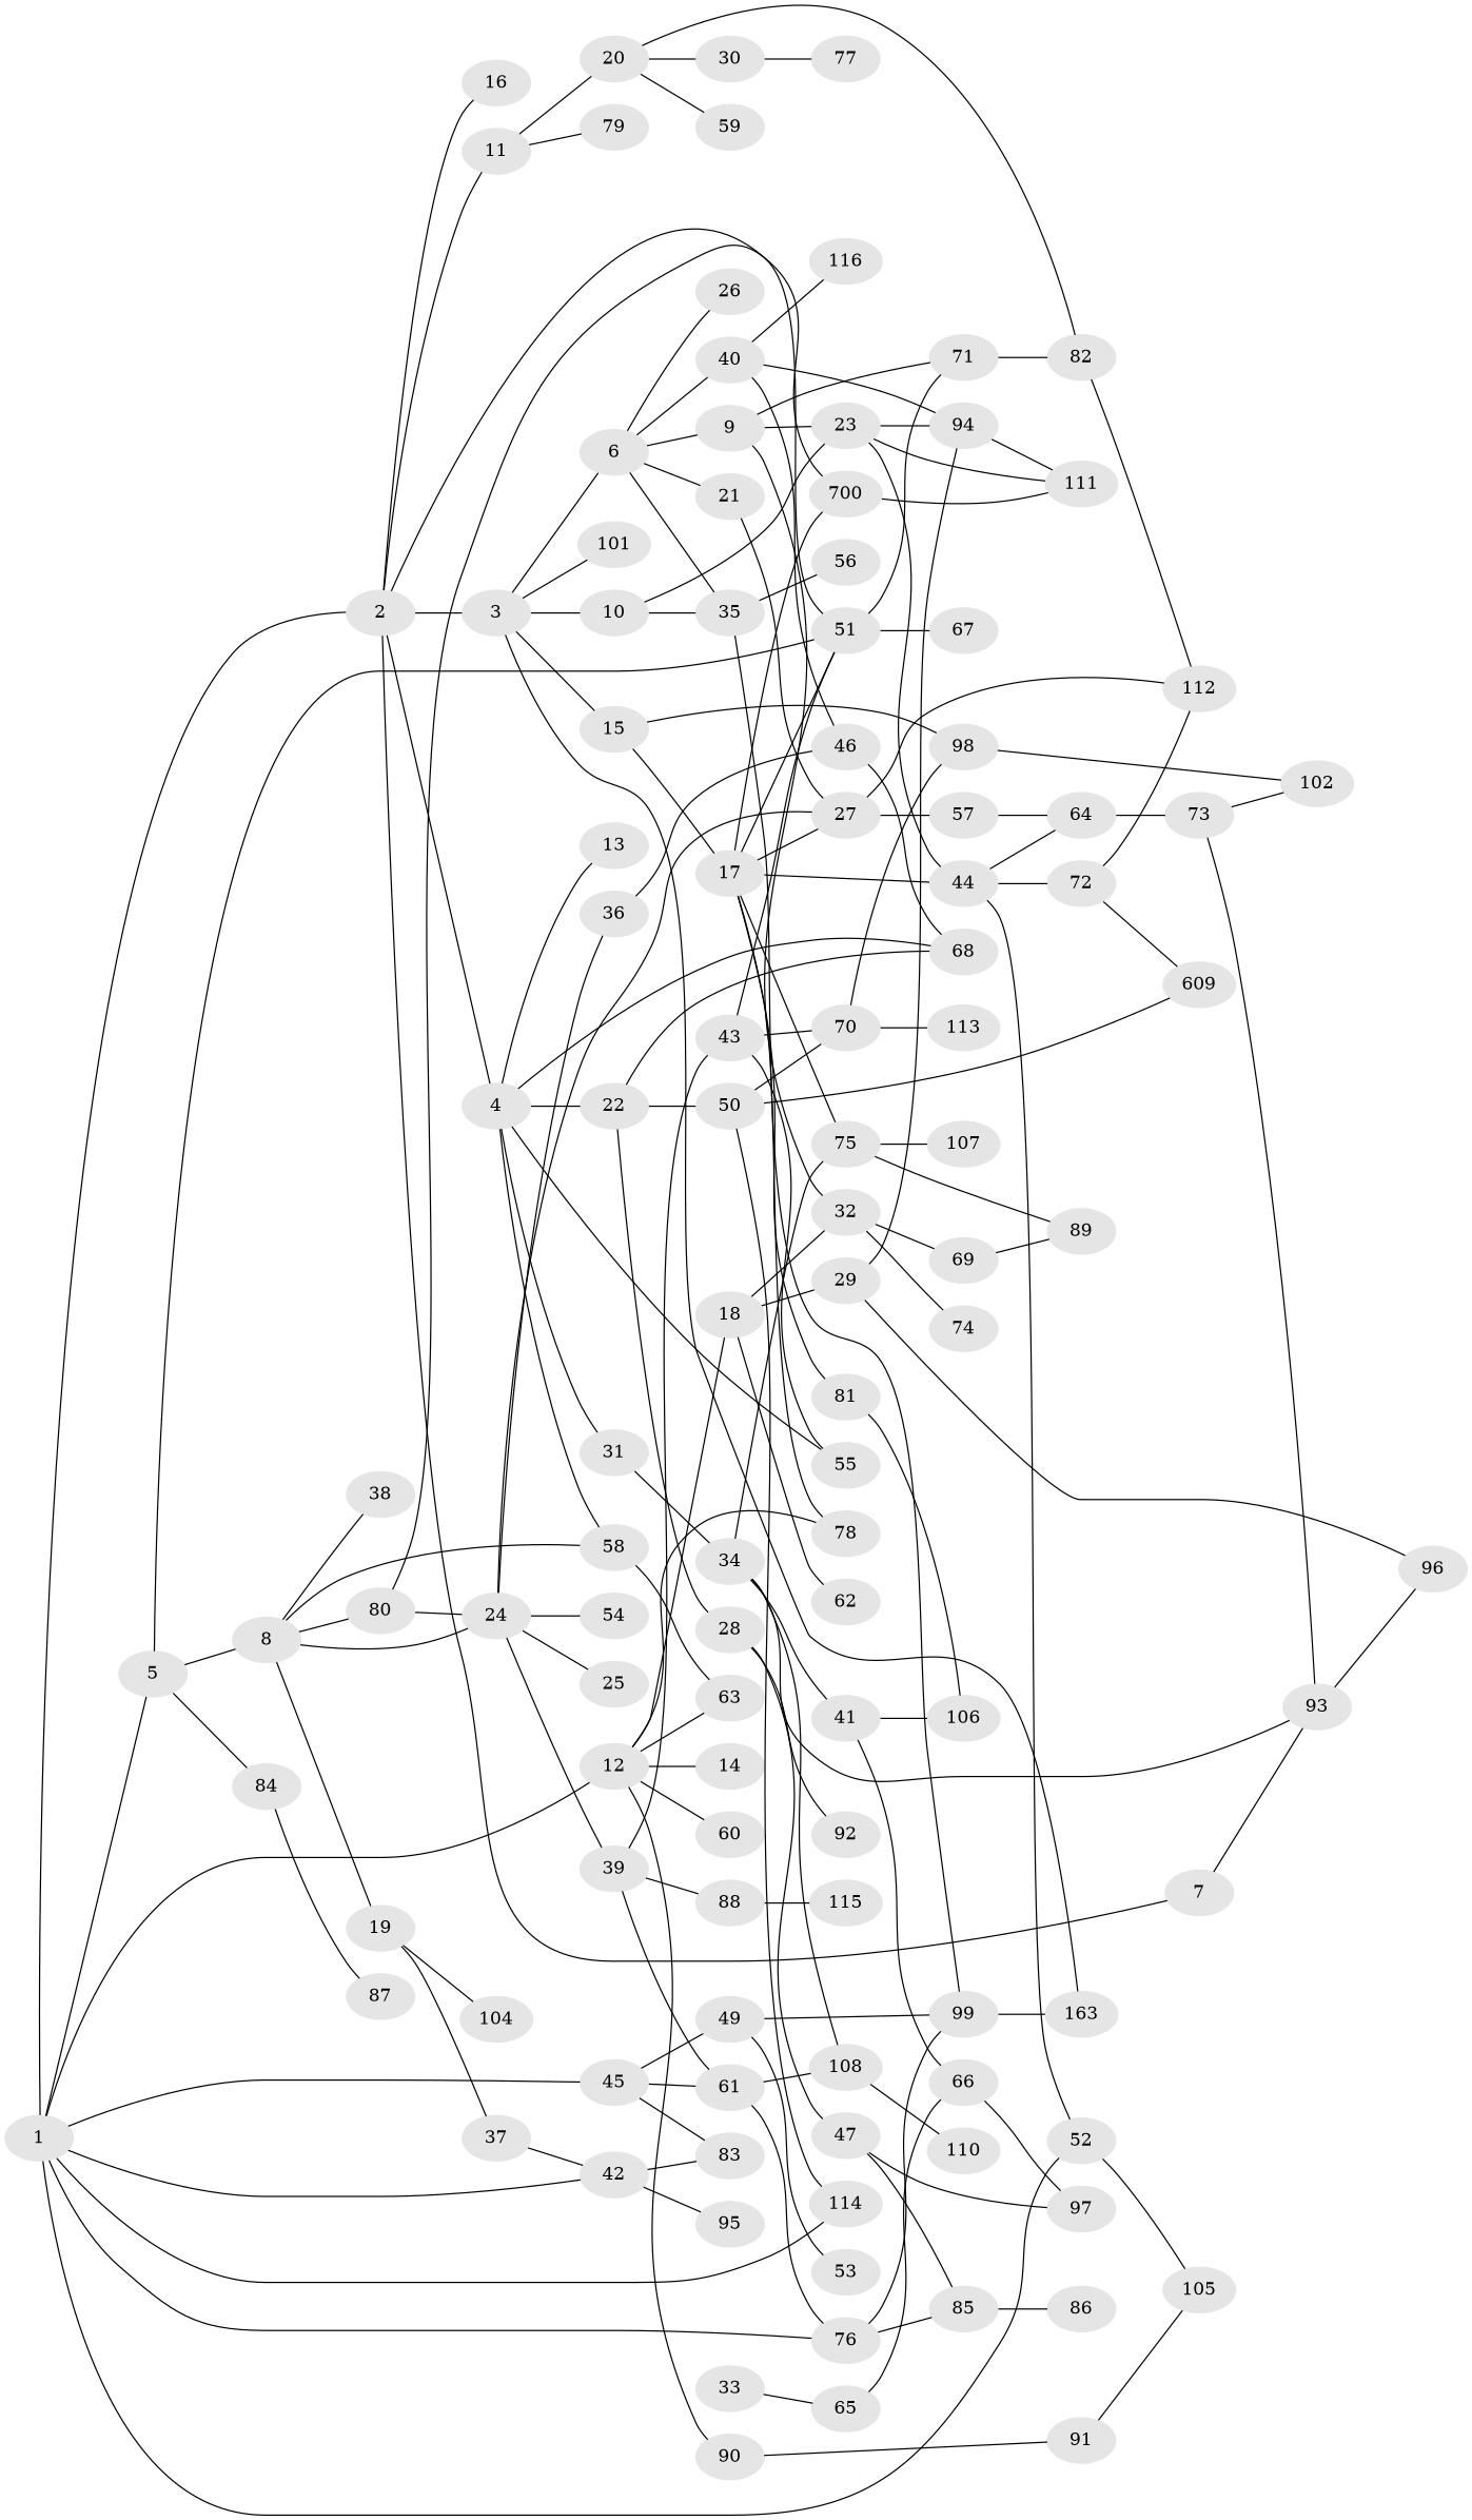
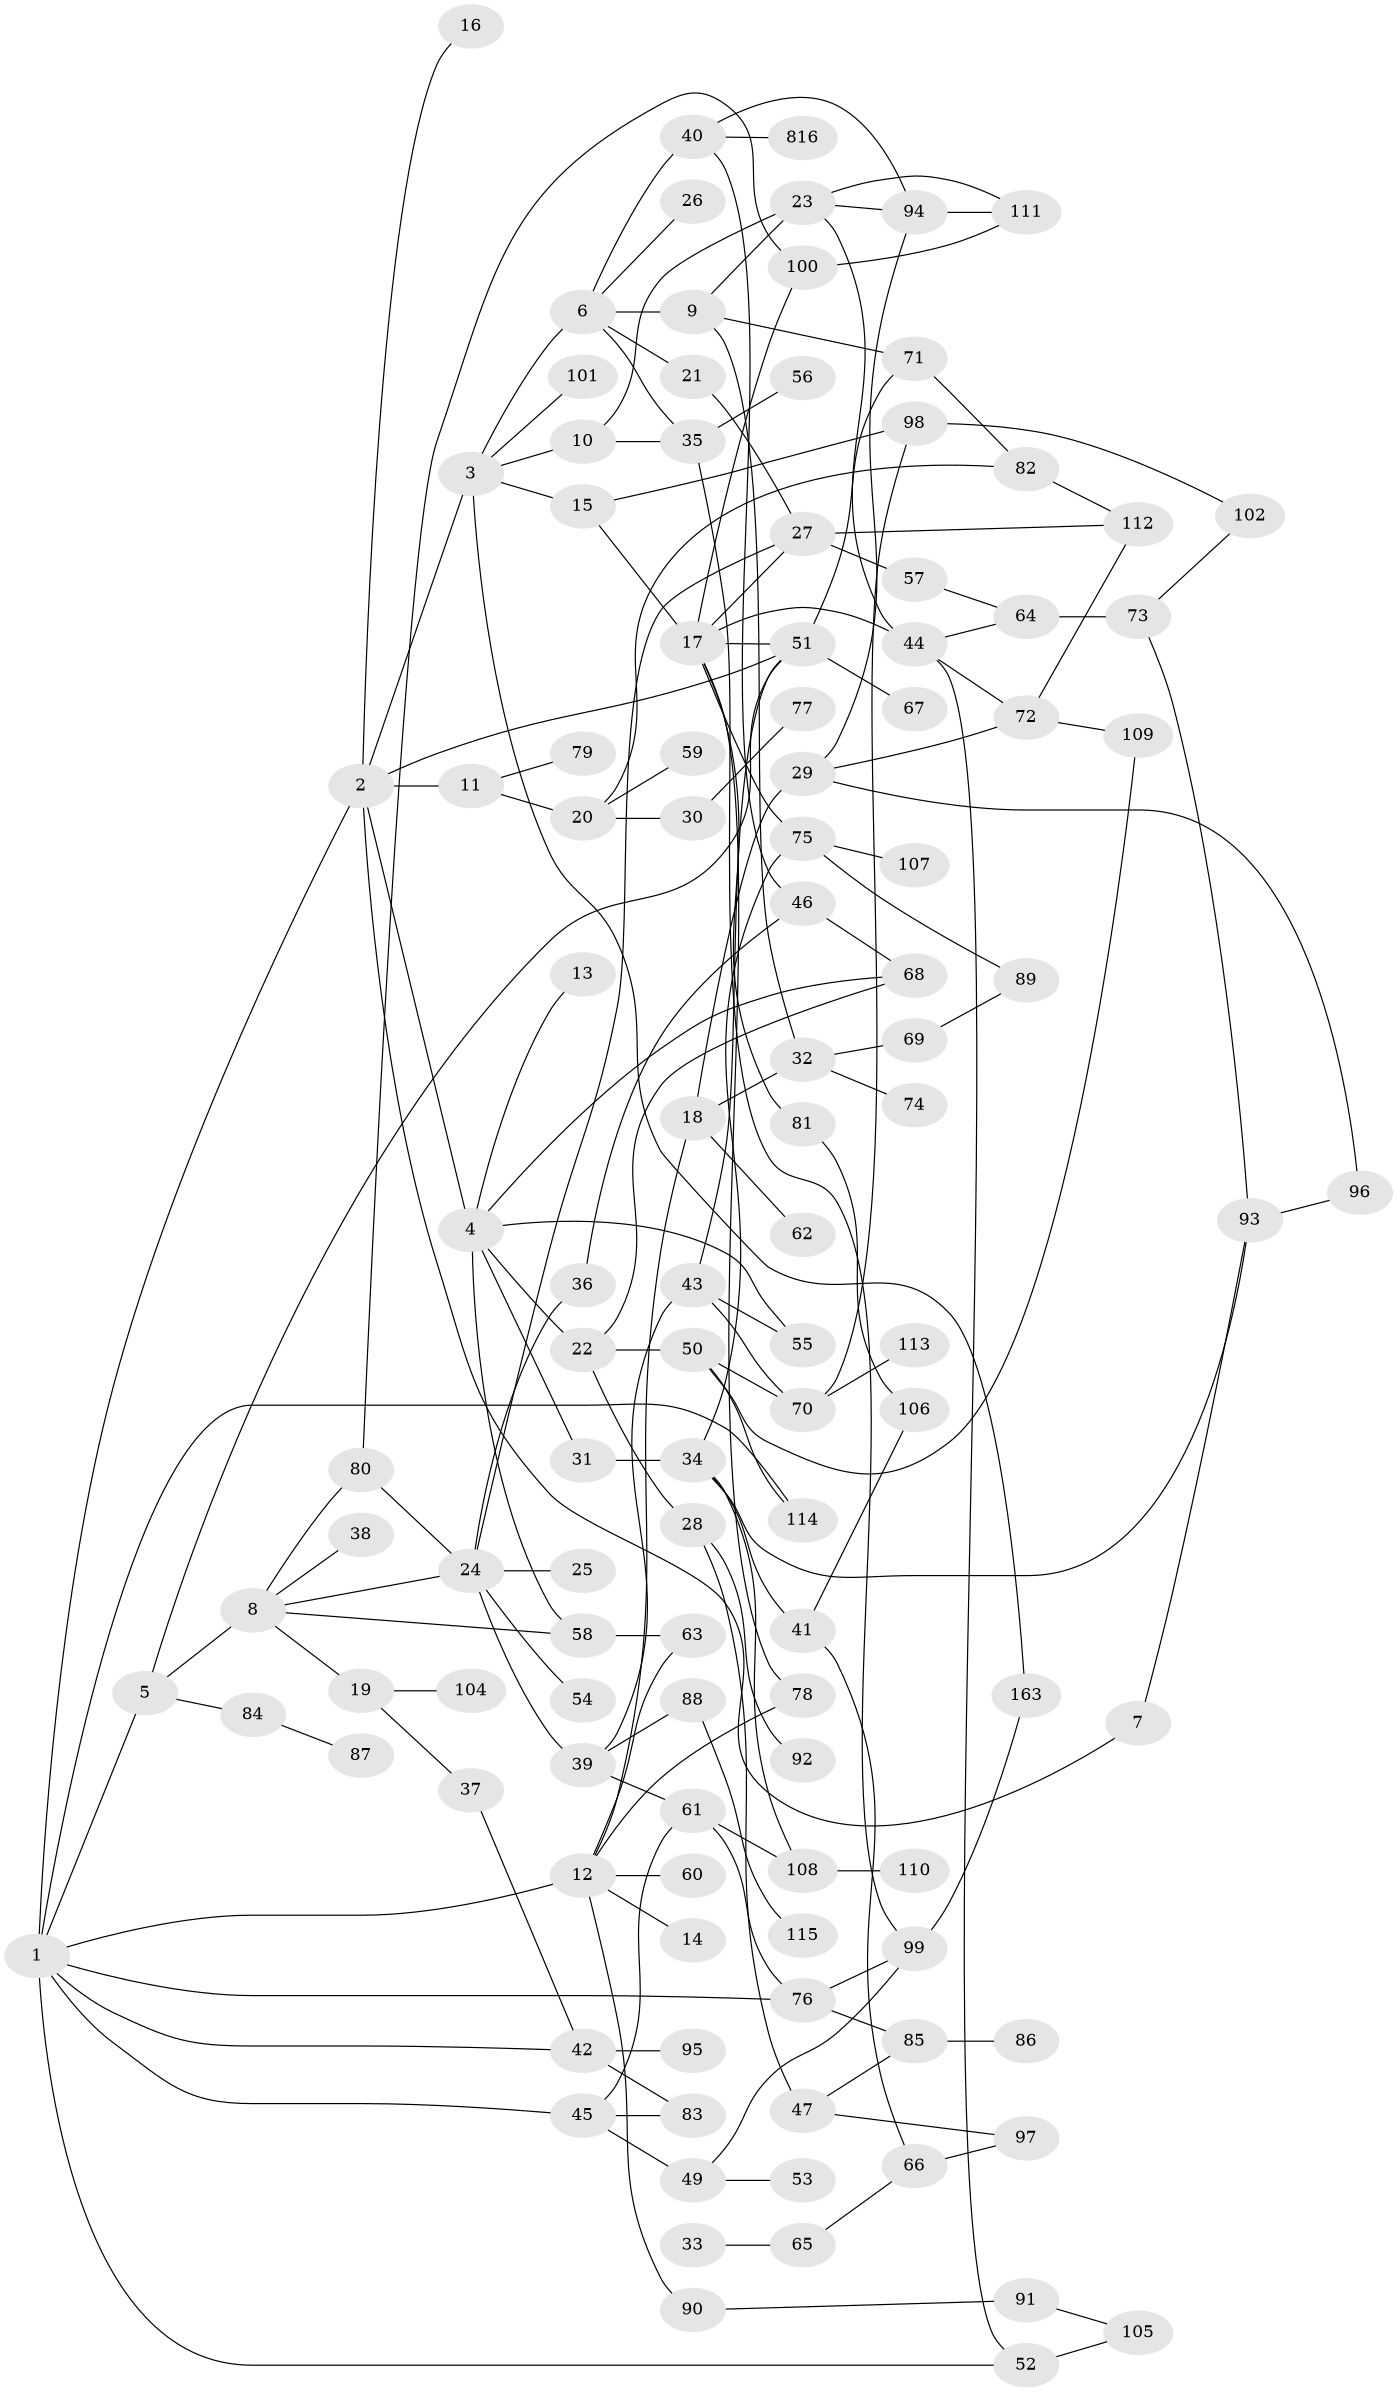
  graph {
    rankdir=LR
    node [color=gray90 style=filled]
    1
    2
    5
    12
    42
    45
    52
    76
    114
    3
    4
    7
    11
    16
    51
    8
    84
    14
    18
    60
    63
    78
    90
    83
    95
    61
    49
    105
    99
    85
    6
    10
    15
    101
    n35 [label=163]
    13
    22
    31
    55
    58
    68
    93
    20
    79
    71
    67
    9
    21
    26
    35
    40
    23
    17
    98
    28
    50
    34
    19
    24
    38
    80
    87
    32
    27
    56
    94
    46
-   116
+   116 [label=816]
    96
    37
    104
    25
    36
    39
    54
-   100 [label=700]
+   100
    44
    111
    69
    74
    82
    30
    59
    29
    62
    91
    75
    81
    102
    57
    112
    72
    64
    89
    107
    106
    77
    47
    92
    70
-   109 [label=609]
+   109
    43
    88
    97
    33
    65
    41
    108
    66
    110
    115
    113
    73
    53
    86
    1 -- 2
    1 -- 5
    1 -- 12
    1 -- 42
    1 -- 45
    1 -- 52
    1 -- 76
    1 -- 114
    2 -- 3
    2 -- 4
    2 -- 7
    2 -- 11
    2 -- 16
    2 -- 51
    5 -- 51
    5 -- 8
    5 -- 84
    12 -- 14
    12 -- 18
    12 -- 60
    12 -- 63
    12 -- 78
    12 -- 90
    42 -- 83
    42 -- 95
    45 -- 83
    45 -- 61
    45 -- 49
    52 -- 105
    76 -- 99
    76 -- 85
    3 -- 6
    3 -- 10
    3 -- 15
    3 -- 101
    3 -- n35
    4 -- 13
    4 -- 22
    4 -- 31
    4 -- 55
    4 -- 58
    4 -- 68
    7 -- 93
    11 -- 20
    11 -- 79
    51 -- 71
    51 -- 67
    8 -- 58
    8 -- 19
    8 -- 24
    8 -- 38
    8 -- 80
    84 -- 87
    18 -- 32
    18 -- 29
    18 -- 62
    90 -- 91
    61 -- 76
    61 -- 108
    49 -- 99
    49 -- 53
    99 -- n35
    85 -- 86
    6 -- 9
    6 -- 21
    6 -- 26
    6 -- 35
    6 -- 40
    10 -- 35
    10 -- 23
    15 -- 17
    15 -- 98
    22 -- 68
    22 -- 28
    22 -- 50
    31 -- 34
    58 -- 63
    93 -- 96
    20 -- 82
    20 -- 30
    20 -- 59
    71 -- 82
    9 -- 71
    9 -- 23
    9 -- 32
    21 -- 27
    35 -- 99
    35 -- 56
    40 -- 94
    40 -- 46
    40 -- 116
    23 -- 94
    23 -- 44
    23 -- 111
    17 -- 51
    17 -- 78
    17 -- 27
    17 -- 100
    17 -- 44
    17 -- 75
    17 -- 81
    98 -- 102
    28 -- 47
    28 -- 92
    50 -- 114
    50 -- 70
    50 -- 109
    34 -- 93
    34 -- 75
    34 -- 41
    34 -- 108
    19 -- 37
    19 -- 104
    24 -- 27
    24 -- 25
    24 -- 36
    24 -- 39
    24 -- 54
    80 -- 24
    80 -- 100
    32 -- 69
    32 -- 74
    27 -- 57
    27 -- 112
    94 -- 111
    46 -- 68
    37 -- 42
    36 -- 46
    39 -- 61
    39 -- 43
    39 -- 88
    100 -- 111
    44 -- 52
    44 -- 72
    44 -- 64
    69 -- 89
    82 -- 112
    30 -- 77
    29 -- 94
    29 -- 96
+   29 -- 72
    91 -- 105
    75 -- 89
    75 -- 107
    81 -- 106
    57 -- 64
    72 -- 112
    72 -- 109
    64 -- 73
    47 -- 85
    47 -- 97
    70 -- 98
    70 -- 113
    43 -- 51
    43 -- 55
    43 -- 70
    88 -- 115
    33 -- 65
    65 -- 66
    41 -- 106
    41 -- 66
    108 -- 110
    66 -- 97
    73 -- 93
    73 -- 102
  }
